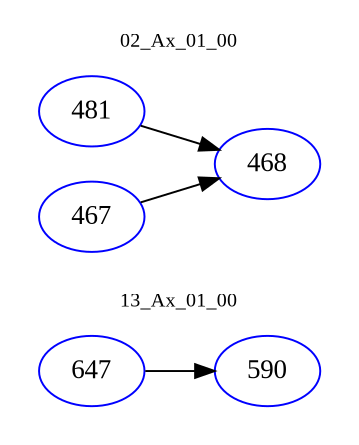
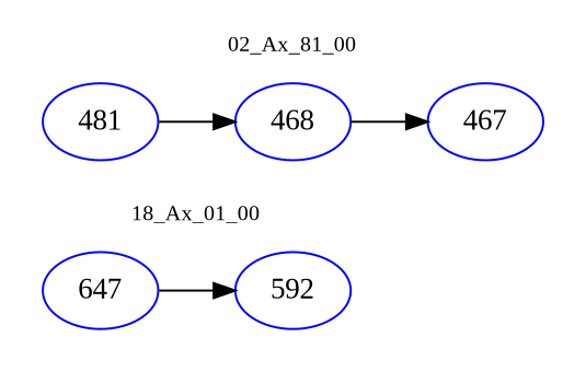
  digraph {
    fontname="Liberation Serif"
    rankdir=LR
    node [color=blue fontname="Liberation Serif"]
    edge [color=black fontname="Liberation Serif"]
    n1 [label=647]
-   n2 [label=590]
+   n2 [label=592]
    n3 [label=481]
    n4 [label=468]
    n5 [label=467]
    subgraph cluster_1 {
      color=white
      fontsize=10
-     label="13_Ax_01_00"
+     label="18_Ax_01_00"
      n1
      n2
    }
    subgraph cluster_2 {
      color=white
      fontsize=10
-     label="02_Ax_01_00"
+     label="02_Ax_81_00"
      n3
      n4
      n5
    }
    n1 -> n2
    n3 -> n4
-   n5 -> n4
+   n4 -> n5
  }
